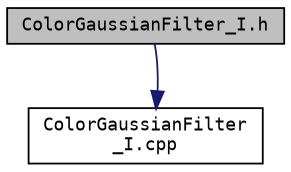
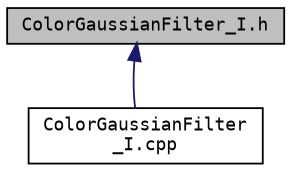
  digraph {
    fontname="DejaVu Sans Mono"
    node [color=black fontname="DejaVu Sans Mono" fontsize=10 shape=record style=filled]
    n1 [fillcolor=grey75 fontcolor=black height=0.2 label="ColorGaussianFilter_I.h" width=0.4]
    n2 [fillcolor=white height=0.2 label="ColorGaussianFilter\l_I.cpp" width=0.4]
-   n2 -> n1 [color=midnightblue dir=back fontname="DejaVu Sans Mono" fontsize=10 labelfontname=Helvetica labelfontsize=10 style=solid]
+   n1 -> n2 [color=midnightblue dir=back fontname="DejaVu Sans Mono" fontsize=10 labelfontname=Helvetica labelfontsize=10 style=solid]
  }
